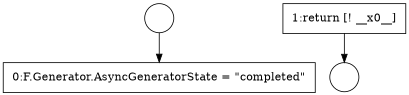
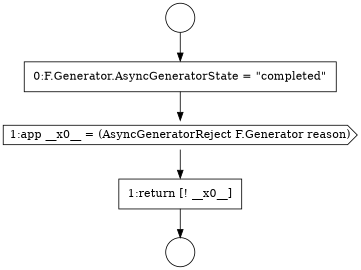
  digraph {
    node [color=black fillcolor=white shape=none style=filled]
    edge [color=black]
    n1 [label=<<font color="black">     <table border="0" cellborder="1" cellspacing="0" cellpadding="10">       <tr><td align="left">0:F.Generator.AsyncGeneratorState = &quot;completed&quot;</td></tr>     </table>   </font>> margin=0]
+   n2 [label=<<font color="black">1:app __x0__ = (AsyncGeneratorReject F.Generator reason)</font>> shape=cds]
    n3 [label=<<font color="black">     <table border="0" cellborder="1" cellspacing="0" cellpadding="10">       <tr><td align="left">1:return [! __x0__]</td></tr>     </table>   </font>> margin=0]
    n4 [label=" " shape=circle]
    n5 [label=" " shape=circle]
+   n1 -> n2
+   n2 -> n3
    n3 -> n4
    n5 -> n1
  }
